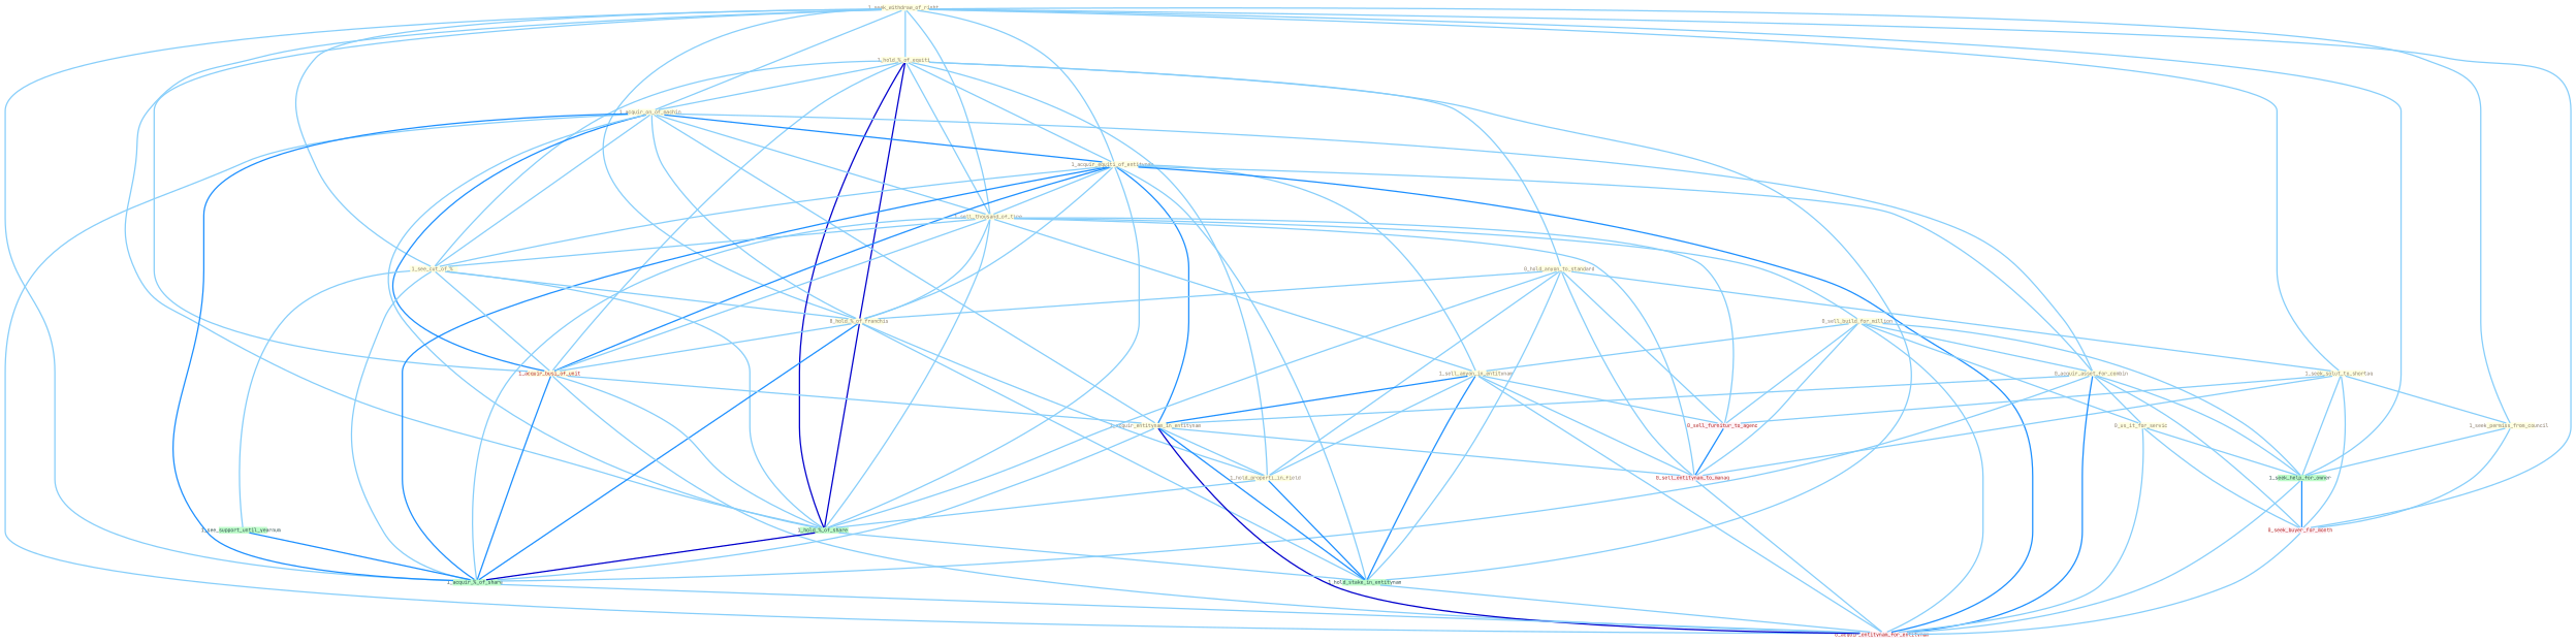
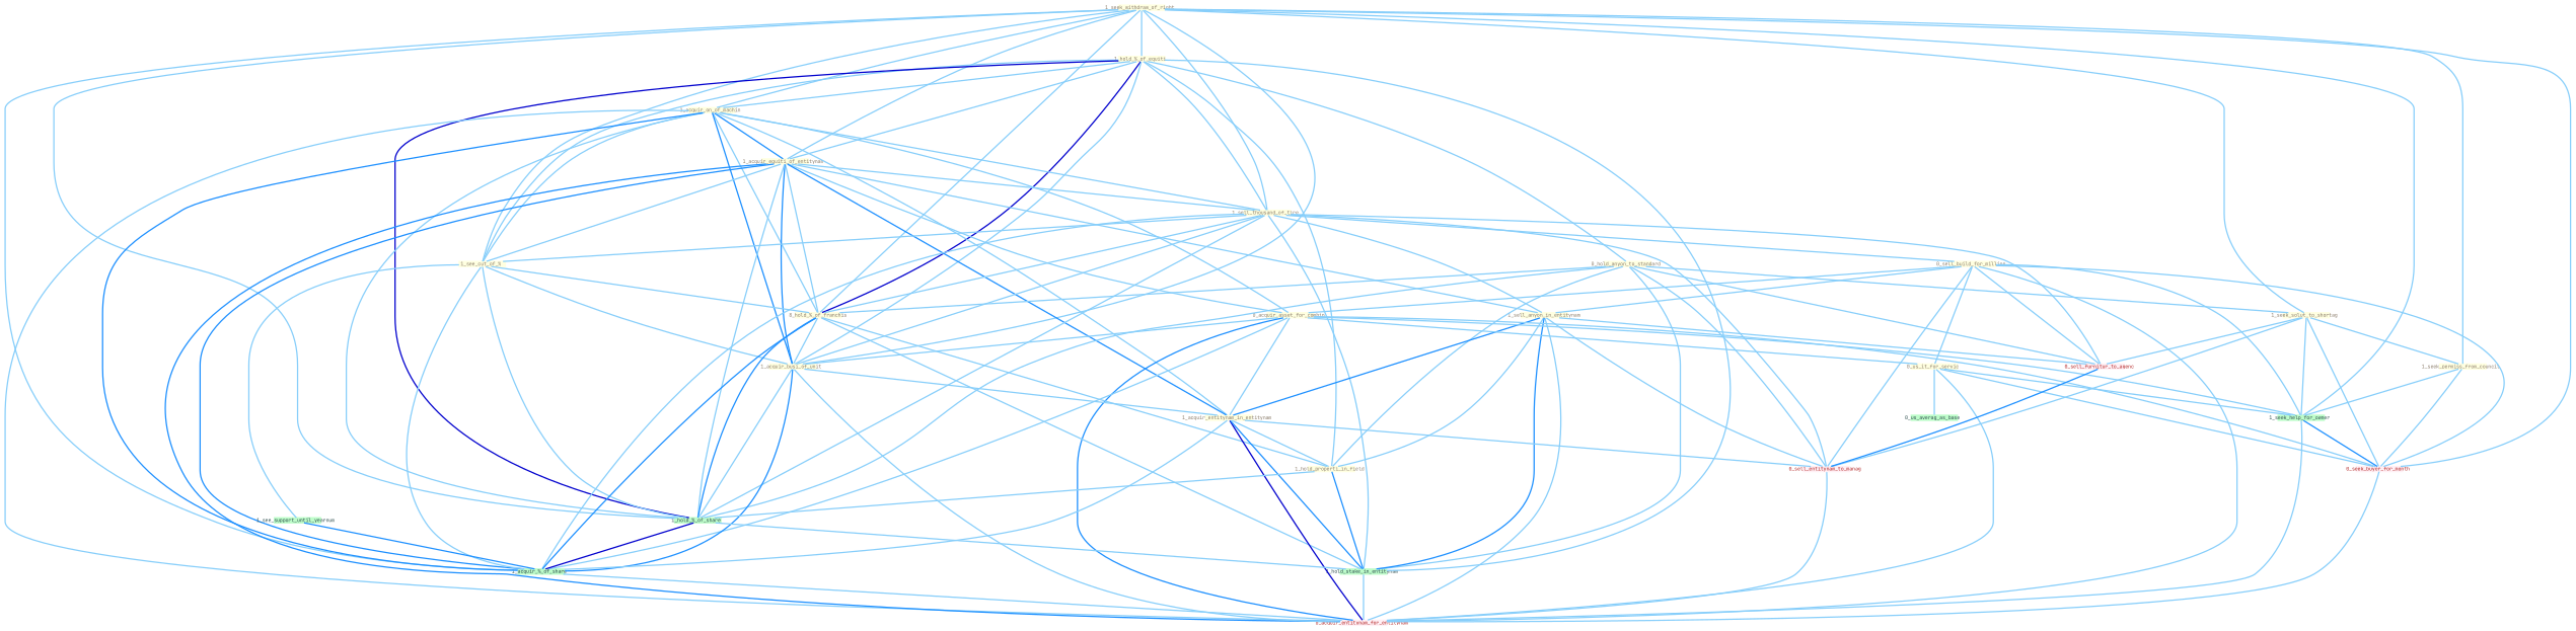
  graph {
    fontname="JetBrains Mono"
    node [color="#ffffe0" fixedsize=true fontcolor="#8b7d6b" fontname="JetBrains Mono" fontsize=4 shape=polygon style=filled]
    edge [color="#87cefa" fontname="JetBrains Mono" w=1]
    "1_seek_withdraw_of_right " [height=.06 width=.5]
    "1_hold_%_of_equiti " [height=.06 width=.5]
    "1_acquir_on_of_machin " [height=.06 width=.5]
    "1_acquir_equiti_of_entitynam " [height=.06 width=.5]
    "0_hold_anyon_to_standard " [height=.06 width=.5]
    "1_sell_thousand_of_tire " [height=.06 width=.5]
    "0_sell_build_for_million " [height=.06 width=.5]
    "1_seek_solut_to_shortag " [height=.06 width=.5]
    "1_see_cut_of_% " [height=.06 width=.5]
    n10 [height=.06 label="1_sell_anyon_in_entitynam" width=.5]
    "0_acquir_asset_for_combin " [height=.06 width=.5]
    "1_seek_permiss_from_council " [height=.06 width=.5]
    n13 [height=.06 label="8_hold_%_of_franchis" width=.5]
-   "1_acquir_busi_of_unit " [fontcolor="#b22222" height=.06 width=.5]
+   "1_acquir_busi_of_unit " [height=.06 width=.5]
    "0_us_it_for_servic " [height=.06 width=.5]
    "1_acquir_entitynam_in_entitynam " [height=.06 width=.5]
    "1_hold_properti_in_field " [height=.06 width=.5]
    "0_seek_buyer_for_month " [color="#fff0f5" fontcolor="#b22222" height=.06 width=.5]
    "0_sell_furnitur_to_agenc " [color="#fff0f5" fontcolor="#b22222" height=.06 width=.5]
    "0_sell_entitynam_to_manag " [color="#fff0f5" fontcolor="#b22222" height=.06 width=.5]
    "0_acquir_entitynam_for_entitynam " [color="#fff0f5" fontcolor="#b22222" height=.06 width=.5]
    "1_hold_%_of_share " [color="#BDFCC9" fontcolor="#2f4f4f" height=.06 width=.5]
    "1_seek_help_for_owner " [color="#BDFCC9" fontcolor="#2f4f4f" height=.06 width=.5]
    "1_acquir_%_of_share " [color="#BDFCC9" fontcolor="#2f4f4f" height=.06 width=.5]
    "1_hold_stake_in_entitynam " [color="#BDFCC9" fontcolor="#2f4f4f" height=.06 width=.5]
    "1_see_support_until_yearnum " [color="#BDFCC9" fontcolor="#2f4f4f" height=.06 width=.5]
+   "0_us_averag_as_base " [color="#BDFCC9" fontcolor="#2f4f4f" height=.06 width=.5]
    subgraph sub_1 {
      "1_seek_withdraw_of_right "
      "1_hold_%_of_equiti "
      "1_acquir_on_of_machin "
      "1_acquir_equiti_of_entitynam "
      "0_hold_anyon_to_standard "
      "1_sell_thousand_of_tire "
      "0_sell_build_for_million "
      "1_seek_solut_to_shortag "
      "1_see_cut_of_% "
      n10
      "0_acquir_asset_for_combin "
      "1_seek_permiss_from_council "
      n13
      "1_acquir_busi_of_unit "
      "0_us_it_for_servic "
      "1_acquir_entitynam_in_entitynam "
      "1_hold_properti_in_field "
    }
    subgraph sub_2 {
      "0_seek_buyer_for_month "
      "0_sell_furnitur_to_agenc "
      "0_sell_entitynam_to_manag "
      "0_acquir_entitynam_for_entitynam "
    }
    "1_seek_withdraw_of_right " -- "1_hold_%_of_equiti "
    "1_seek_withdraw_of_right " -- "1_acquir_on_of_machin "
    "1_seek_withdraw_of_right " -- "1_acquir_equiti_of_entitynam "
    "1_seek_withdraw_of_right " -- "1_sell_thousand_of_tire "
    "1_seek_withdraw_of_right " -- "1_seek_solut_to_shortag "
    "1_seek_withdraw_of_right " -- "1_see_cut_of_% "
    "1_seek_withdraw_of_right " -- "1_seek_permiss_from_council "
    "1_seek_withdraw_of_right " -- n13
    "1_seek_withdraw_of_right " -- "1_acquir_busi_of_unit "
    "1_seek_withdraw_of_right " -- "0_seek_buyer_for_month "
    "1_seek_withdraw_of_right " -- "1_hold_%_of_share "
    "1_seek_withdraw_of_right " -- "1_seek_help_for_owner "
    "1_seek_withdraw_of_right " -- "1_acquir_%_of_share "
    "1_hold_%_of_equiti " -- "1_acquir_on_of_machin "
    "1_hold_%_of_equiti " -- "1_acquir_equiti_of_entitynam "
    "1_hold_%_of_equiti " -- "0_hold_anyon_to_standard "
    "1_hold_%_of_equiti " -- "1_sell_thousand_of_tire "
    "1_hold_%_of_equiti " -- "1_see_cut_of_% "
    "1_hold_%_of_equiti " -- n13 [color="#0000cd" w=3]
    "1_hold_%_of_equiti " -- "1_acquir_busi_of_unit "
    "1_hold_%_of_equiti " -- "1_hold_properti_in_field "
    "1_hold_%_of_equiti " -- "1_hold_%_of_share " [color="#0000cd" w=3]
    "1_hold_%_of_equiti " -- "1_hold_stake_in_entitynam "
    "1_acquir_on_of_machin " -- "1_acquir_equiti_of_entitynam " [color="#1e90ff" w=2]
    "1_acquir_on_of_machin " -- "1_sell_thousand_of_tire "
    "1_acquir_on_of_machin " -- "1_see_cut_of_% "
    "1_acquir_on_of_machin " -- "0_acquir_asset_for_combin "
    "1_acquir_on_of_machin " -- n13
    "1_acquir_on_of_machin " -- "1_acquir_busi_of_unit " [color="#1e90ff" w=2]
    "1_acquir_on_of_machin " -- "1_acquir_entitynam_in_entitynam "
    "1_acquir_on_of_machin " -- "0_acquir_entitynam_for_entitynam "
    "1_acquir_on_of_machin " -- "1_hold_%_of_share "
    "1_acquir_on_of_machin " -- "1_acquir_%_of_share " [color="#1e90ff" w=2]
    "1_acquir_equiti_of_entitynam " -- "1_sell_thousand_of_tire "
    "1_acquir_equiti_of_entitynam " -- "1_see_cut_of_% "
    "1_acquir_equiti_of_entitynam " -- n10
    "1_acquir_equiti_of_entitynam " -- "0_acquir_asset_for_combin "
    "1_acquir_equiti_of_entitynam " -- n13
    "1_acquir_equiti_of_entitynam " -- "1_acquir_busi_of_unit " [color="#1e90ff" w=2]
    "1_acquir_equiti_of_entitynam " -- "1_acquir_entitynam_in_entitynam " [color="#1e90ff" w=2]
    "1_acquir_equiti_of_entitynam " -- "0_acquir_entitynam_for_entitynam " [color="#1e90ff" w=2]
    "1_acquir_equiti_of_entitynam " -- "1_hold_%_of_share "
    "1_acquir_equiti_of_entitynam " -- "1_acquir_%_of_share " [color="#1e90ff" w=2]
-   "1_acquir_equiti_of_entitynam " -- "1_hold_stake_in_entitynam "
+   "1_sell_thousand_of_tire " -- "1_hold_stake_in_entitynam "
    "0_hold_anyon_to_standard " -- "1_seek_solut_to_shortag "
    "0_hold_anyon_to_standard " -- n13
    "0_hold_anyon_to_standard " -- "1_hold_properti_in_field "
    "0_hold_anyon_to_standard " -- "0_sell_furnitur_to_agenc "
    "0_hold_anyon_to_standard " -- "0_sell_entitynam_to_manag "
    "0_hold_anyon_to_standard " -- "1_hold_%_of_share "
    "0_hold_anyon_to_standard " -- "1_hold_stake_in_entitynam "
    "1_sell_thousand_of_tire " -- "0_sell_build_for_million "
    "1_sell_thousand_of_tire " -- "1_see_cut_of_% "
    "1_sell_thousand_of_tire " -- n10
    "1_sell_thousand_of_tire " -- n13
    "1_sell_thousand_of_tire " -- "1_acquir_busi_of_unit "
    "1_sell_thousand_of_tire " -- "0_sell_furnitur_to_agenc "
    "1_sell_thousand_of_tire " -- "0_sell_entitynam_to_manag "
    "1_sell_thousand_of_tire " -- "1_hold_%_of_share "
    "1_sell_thousand_of_tire " -- "1_acquir_%_of_share "
    "0_sell_build_for_million " -- n10
    "0_sell_build_for_million " -- "0_acquir_asset_for_combin "
    "0_sell_build_for_million " -- "0_us_it_for_servic "
+   "0_sell_build_for_million " -- "0_seek_buyer_for_month "
    "0_sell_build_for_million " -- "0_sell_furnitur_to_agenc "
    "0_sell_build_for_million " -- "0_sell_entitynam_to_manag "
    "0_sell_build_for_million " -- "0_acquir_entitynam_for_entitynam "
    "0_sell_build_for_million " -- "1_seek_help_for_owner "
    "1_seek_solut_to_shortag " -- "1_seek_permiss_from_council "
    "1_seek_solut_to_shortag " -- "0_seek_buyer_for_month "
    "1_seek_solut_to_shortag " -- "0_sell_furnitur_to_agenc "
    "1_seek_solut_to_shortag " -- "0_sell_entitynam_to_manag "
    "1_seek_solut_to_shortag " -- "1_seek_help_for_owner "
    "1_see_cut_of_% " -- n13
    "1_see_cut_of_% " -- "1_acquir_busi_of_unit "
    "1_see_cut_of_% " -- "1_hold_%_of_share "
    "1_see_cut_of_% " -- "1_acquir_%_of_share "
    "1_see_cut_of_% " -- "1_see_support_until_yearnum "
    n10 -- "1_acquir_entitynam_in_entitynam " [color="#1e90ff" w=2]
    n10 -- "1_hold_properti_in_field "
    n10 -- "0_sell_furnitur_to_agenc "
    n10 -- "0_sell_entitynam_to_manag "
    n10 -- "0_acquir_entitynam_for_entitynam "
    n10 -- "1_hold_stake_in_entitynam " [color="#1e90ff" w=2]
+   "0_acquir_asset_for_combin " -- "1_acquir_busi_of_unit "
    "0_acquir_asset_for_combin " -- "0_us_it_for_servic "
    "0_acquir_asset_for_combin " -- "1_acquir_entitynam_in_entitynam "
    "0_acquir_asset_for_combin " -- "0_seek_buyer_for_month "
    "0_acquir_asset_for_combin " -- "0_acquir_entitynam_for_entitynam " [color="#1e90ff" w=2]
    "0_acquir_asset_for_combin " -- "1_seek_help_for_owner "
    "0_acquir_asset_for_combin " -- "1_acquir_%_of_share "
    "1_seek_permiss_from_council " -- "0_seek_buyer_for_month "
    "1_seek_permiss_from_council " -- "1_seek_help_for_owner "
    n13 -- "1_acquir_busi_of_unit "
    n13 -- "1_hold_properti_in_field "
-   n13 -- "1_hold_%_of_share " [color="#0000cd" w=3]
+   n13 -- "1_hold_%_of_share " [color="#1e90ff" w=3]
    n13 -- "1_acquir_%_of_share " [color="#1e90ff" w=2]
    n13 -- "1_hold_stake_in_entitynam "
    "1_acquir_busi_of_unit " -- "1_acquir_entitynam_in_entitynam "
    "1_acquir_busi_of_unit " -- "0_acquir_entitynam_for_entitynam "
    "1_acquir_busi_of_unit " -- "1_hold_%_of_share "
    "1_acquir_busi_of_unit " -- "1_acquir_%_of_share " [color="#1e90ff" w=2]
    "0_us_it_for_servic " -- "0_seek_buyer_for_month "
    "0_us_it_for_servic " -- "0_acquir_entitynam_for_entitynam "
    "0_us_it_for_servic " -- "1_seek_help_for_owner "
+   "0_us_it_for_servic " -- "0_us_averag_as_base "
    "1_acquir_entitynam_in_entitynam " -- "1_hold_properti_in_field "
    "1_acquir_entitynam_in_entitynam " -- "0_sell_entitynam_to_manag "
    "1_acquir_entitynam_in_entitynam " -- "0_acquir_entitynam_for_entitynam " [color="#0000cd" w=3]
    "1_acquir_entitynam_in_entitynam " -- "1_acquir_%_of_share "
    "1_acquir_entitynam_in_entitynam " -- "1_hold_stake_in_entitynam " [color="#1e90ff" w=2]
    "1_hold_properti_in_field " -- "1_hold_%_of_share "
    "1_hold_properti_in_field " -- "1_hold_stake_in_entitynam " [color="#1e90ff" w=2]
    "0_seek_buyer_for_month " -- "0_acquir_entitynam_for_entitynam "
    "0_sell_furnitur_to_agenc " -- "0_sell_entitynam_to_manag " [color="#1e90ff" w=2]
    "0_sell_entitynam_to_manag " -- "0_acquir_entitynam_for_entitynam "
    "1_hold_%_of_share " -- "1_acquir_%_of_share " [color="#0000cd" w=3]
    "1_hold_%_of_share " -- "1_hold_stake_in_entitynam "
    "1_seek_help_for_owner " -- "0_seek_buyer_for_month " [color="#1e90ff" w=2]
    "1_seek_help_for_owner " -- "0_acquir_entitynam_for_entitynam "
    "1_acquir_%_of_share " -- "0_acquir_entitynam_for_entitynam "
    "1_hold_stake_in_entitynam " -- "0_acquir_entitynam_for_entitynam "
    "1_see_support_until_yearnum " -- "1_acquir_%_of_share " [color="#1e90ff" w=2]
  }
